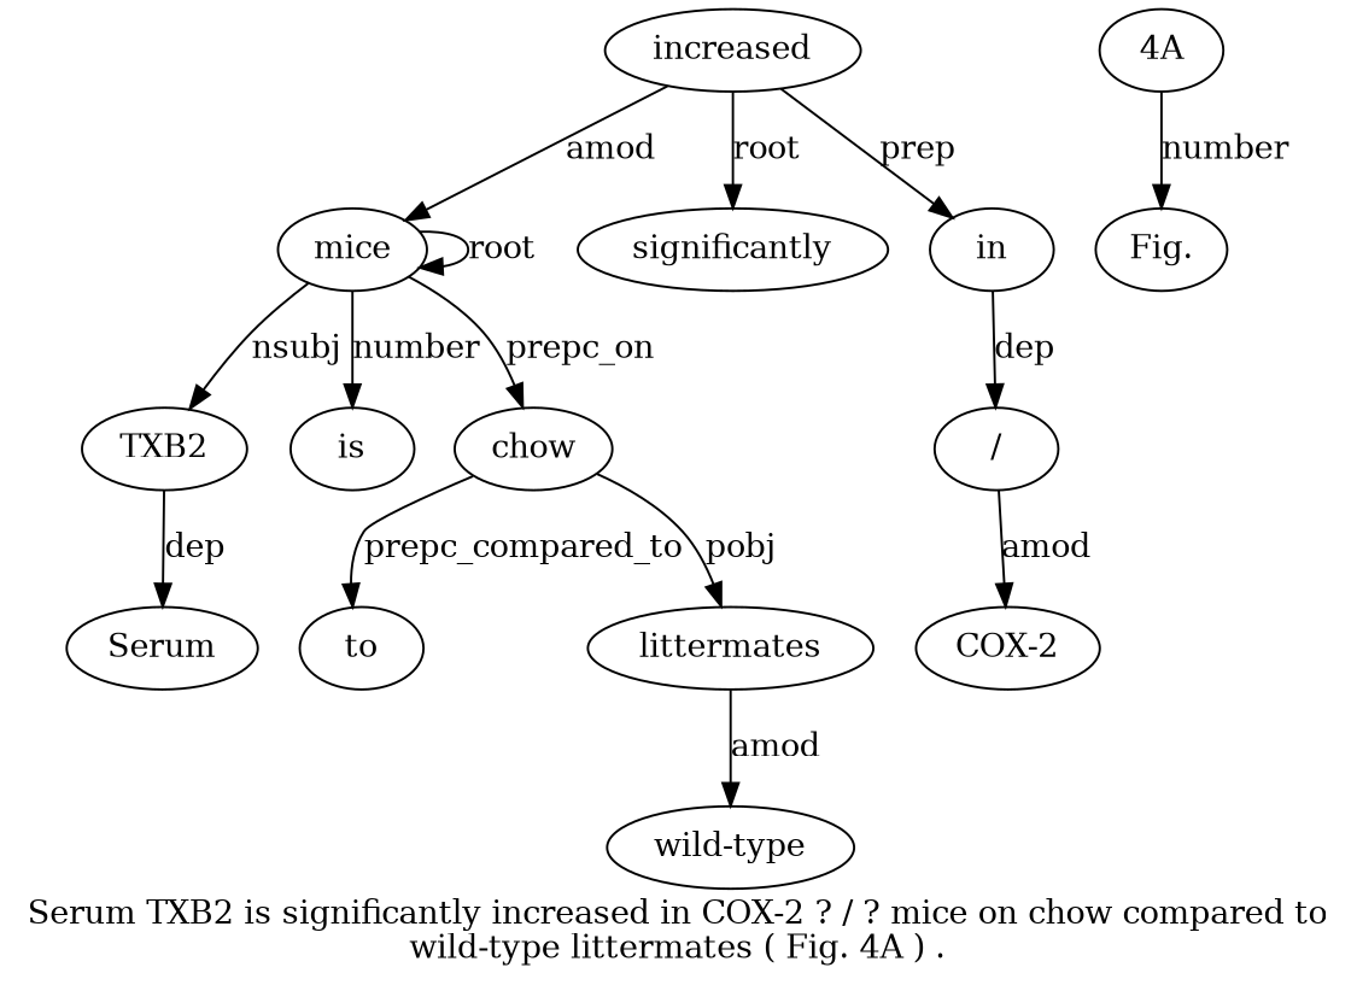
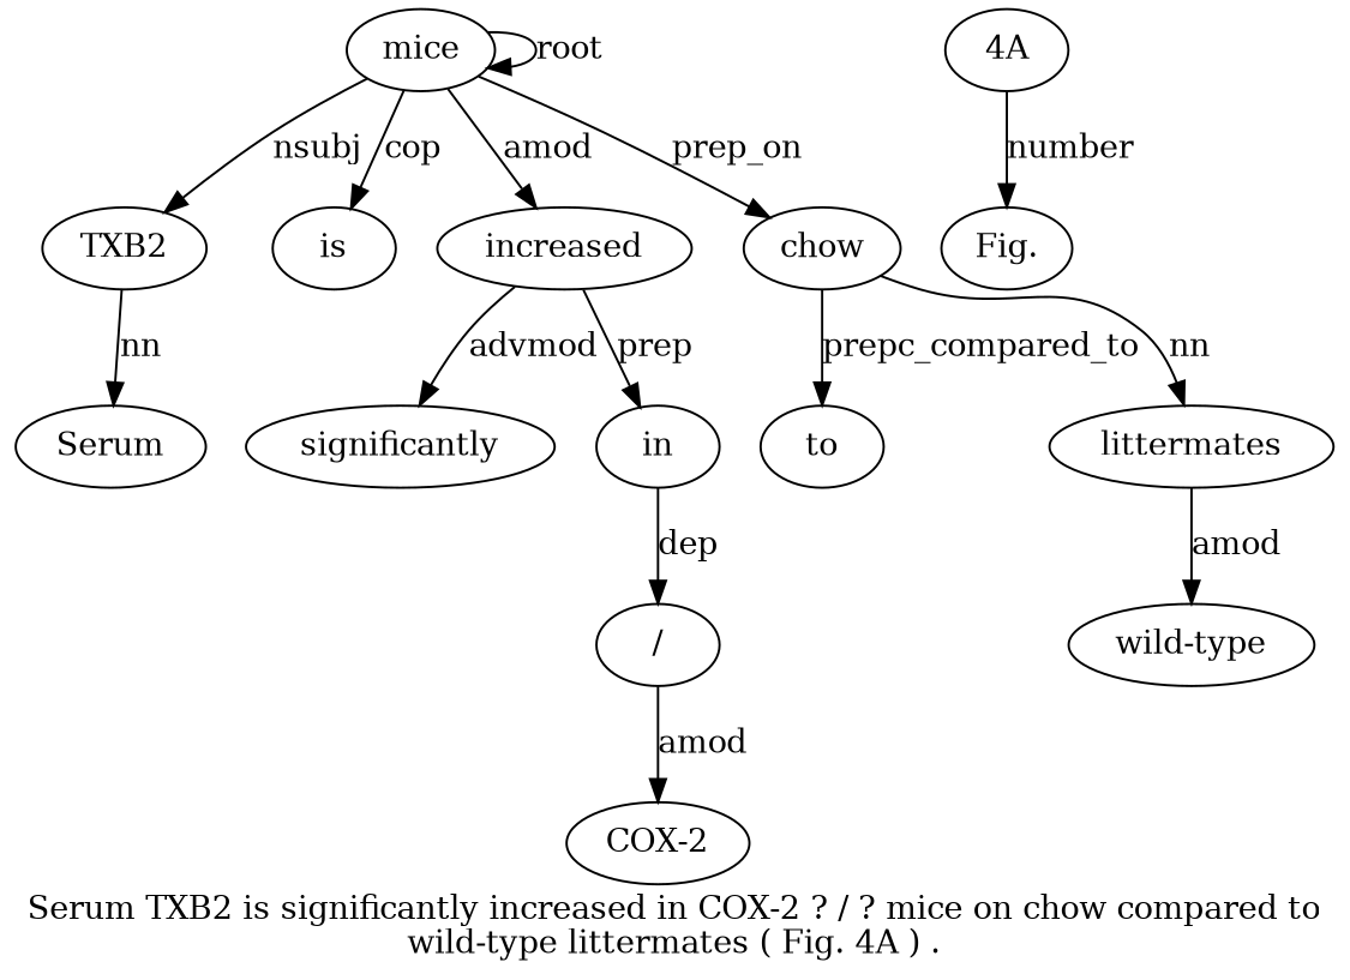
  digraph {
    label="Serum TXB2 is significantly increased in COX-2 ? / ? mice on chow compared to\nwild-type littermates ( Fig. 4A ) ."
    node [fillcolor=white style=filled]
    n1 [label=TXB2]
    n2 [label=Serum]
    n3 [label=mice]
    n4 [label=is]
    n5 [label=increased]
    n6 [label=chow]
    n7 [label=significantly]
    n8 [label=in]
    n9 [label=to]
    n10 [label=littermates]
    n11 [label="/"]
    n12 [label="COX-2"]
    n13 [label="wild-type"]
    n14 [label="4A"]
    n15 [label="Fig."]
-   n1 -> n2 [label=dep]
+   n1 -> n2 [label=nn]
    n3 -> n1 [label=nsubj]
    n3 -> n3 [label=root]
-   n3 -> n4 [label=number]
-   n5 -> n3 [label=amod]
-   n3 -> n6 [label=prepc_on]
-   n5 -> n7 [label=root]
+   n3 -> n4 [label=cop]
+   n3 -> n5 [label=amod]
+   n3 -> n6 [label=prep_on]
+   n5 -> n7 [label=advmod]
    n5 -> n8 [label=prep]
    n6 -> n9 [label=prepc_compared_to]
-   n6 -> n10 [label=pobj]
+   n6 -> n10 [label=nn]
    n8 -> n11 [label=dep]
    n10 -> n13 [label=amod]
    n11 -> n12 [label=amod]
    n14 -> n15 [label=number]
  }
